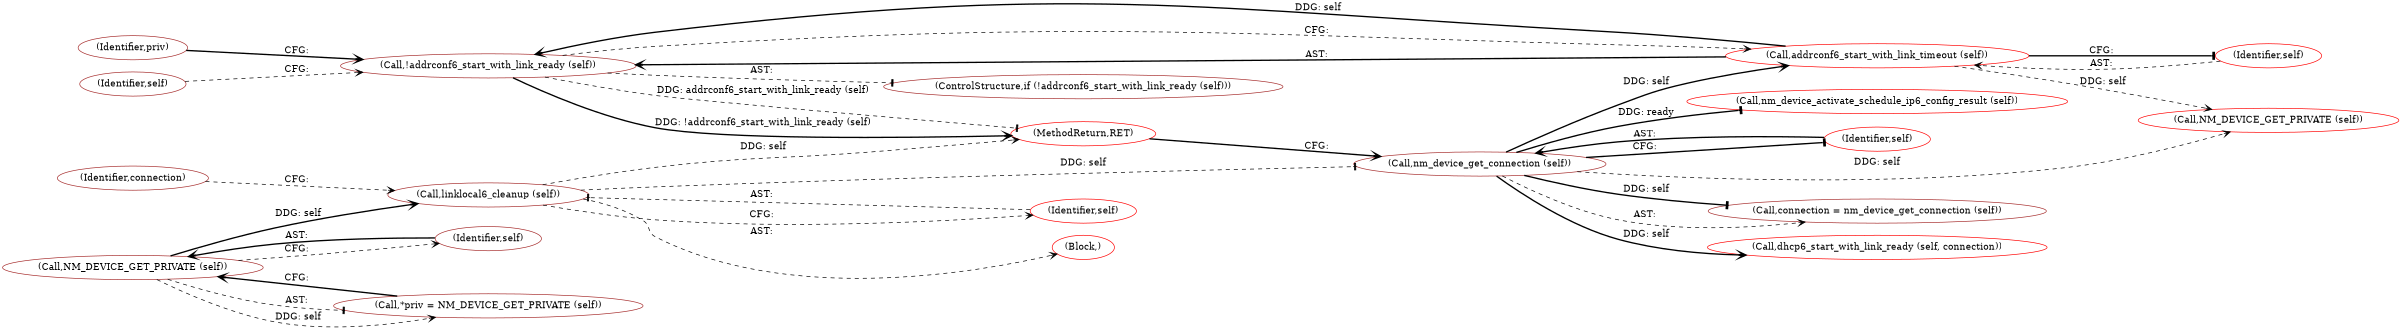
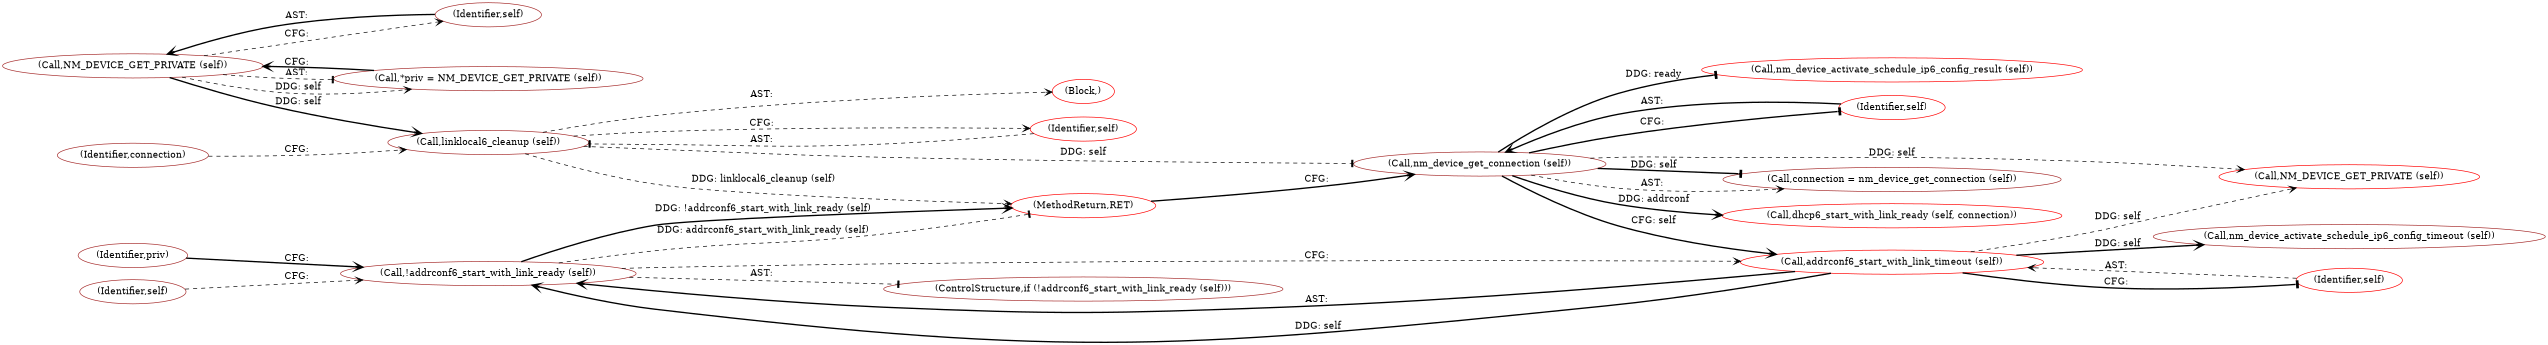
  digraph {
    rankdir=LR
    node [color=brown]
    edge [arrowhead=vee style=dashed]
    n1 [label="(Call,!addrconf6_start_with_link_ready (self))"]
    n2 [color=red label="(Call,addrconf6_start_with_link_timeout (self))"]
    n3 [label="(ControlStructure,if (!addrconf6_start_with_link_ready (self)))"]
    n4 [color=red label="(MethodReturn,RET)"]
+   n5 [label="(Call,nm_device_activate_schedule_ip6_config_timeout (self))"]
    n6 [color=red label="(Identifier,self)"]
    n7 [color=red label="(Call,NM_DEVICE_GET_PRIVATE (self))"]
    n8 [label="(Call,nm_device_get_connection (self))"]
    n9 [label="(Call,connection = nm_device_get_connection (self))"]
    n10 [color=red label="(Call,dhcp6_start_with_link_ready (self, connection))"]
    n11 [color=red label="(Call,nm_device_activate_schedule_ip6_config_result (self))"]
    n12 [color=red label="(Identifier,self)"]
    n13 [label="(Call,linklocal6_cleanup (self))"]
    n14 [color=red label="(Identifier,self)"]
    n15 [color=red label="(Block,)"]
    n16 [label="(Call,NM_DEVICE_GET_PRIVATE (self))"]
    n17 [label="(Call,*priv = NM_DEVICE_GET_PRIVATE (self))"]
    n18 [label="(Identifier,self)"]
    n19 [label="(Identifier,connection)"]
    n20 [label="(Identifier,self)"]
    n21 [label="(Identifier,priv)"]
    n1 -> n2 [label="CFG: "]
    n1 -> n3 [arrowhead=tee label="AST: "]
    n1 -> n4 [arrowhead=tee label="DDG: addrconf6_start_with_link_ready (self)"]
    n1 -> n4 [label="DDG: !addrconf6_start_with_link_ready (self)" style=bold]
    n2 -> n1 [label="AST: " style=bold]
    n2 -> n1 [label="DDG: self" style=bold]
+   n2 -> n5 [label="DDG: self" style=bold]
    n2 -> n6 [arrowhead=tee label="CFG: " style=bold]
    n2 -> n7 [label="DDG: self"]
    n4 -> n8 [label="CFG: " style=bold]
    n6 -> n2 [label="AST: "]
-   n8 -> n2 [label="DDG: self" style=bold]
+   n8 -> n2 [label="CFG: self" style=bold]
    n8 -> n7 [label="DDG: self"]
    n8 -> n9 [label="AST: "]
    n8 -> n9 [arrowhead=tee label="DDG: self" style=bold]
-   n8 -> n10 [label="DDG: self" style=bold]
+   n8 -> n10 [label="DDG: addrconf" style=bold]
    n8 -> n11 [arrowhead=tee label="DDG: ready" style=bold]
    n8 -> n12 [arrowhead=tee label="CFG: " style=bold]
    n12 -> n8 [label="AST: " style=bold]
-   n13 -> n4 [label="DDG: self"]
+   n13 -> n4 [label="DDG: linklocal6_cleanup (self)"]
    n13 -> n8 [arrowhead=tee label="DDG: self"]
    n13 -> n14 [label="CFG: "]
    n13 -> n15 [label="AST: "]
    n14 -> n13 [arrowhead=tee label="AST: "]
    n16 -> n13 [label="DDG: self" style=bold]
    n16 -> n17 [arrowhead=tee label="AST: "]
    n16 -> n17 [label="DDG: self"]
    n16 -> n18 [label="CFG: "]
    n17 -> n16 [label="CFG: " style=bold]
    n18 -> n16 [label="AST: " style=bold]
    n19 -> n13 [label="CFG: "]
    n20 -> n1 [label="CFG: "]
    n21 -> n1 [label="CFG: " style=bold]
  }
